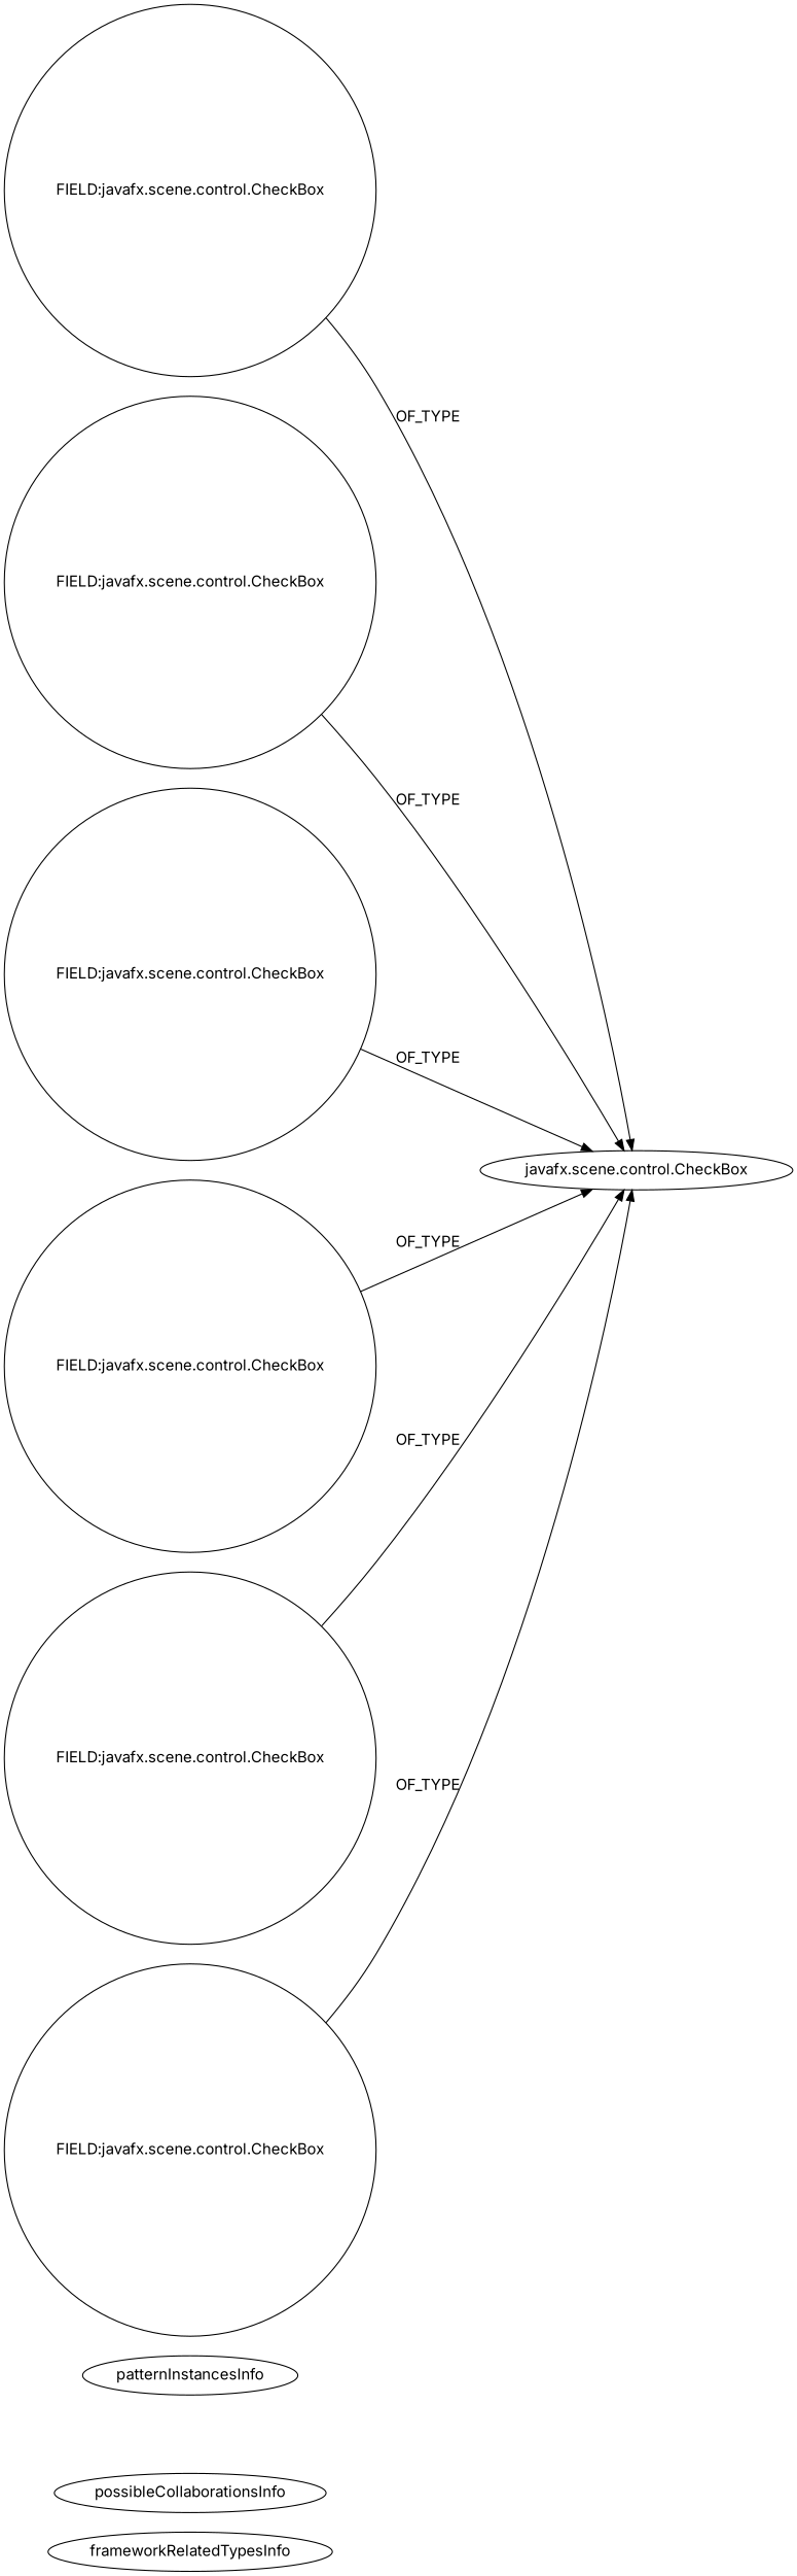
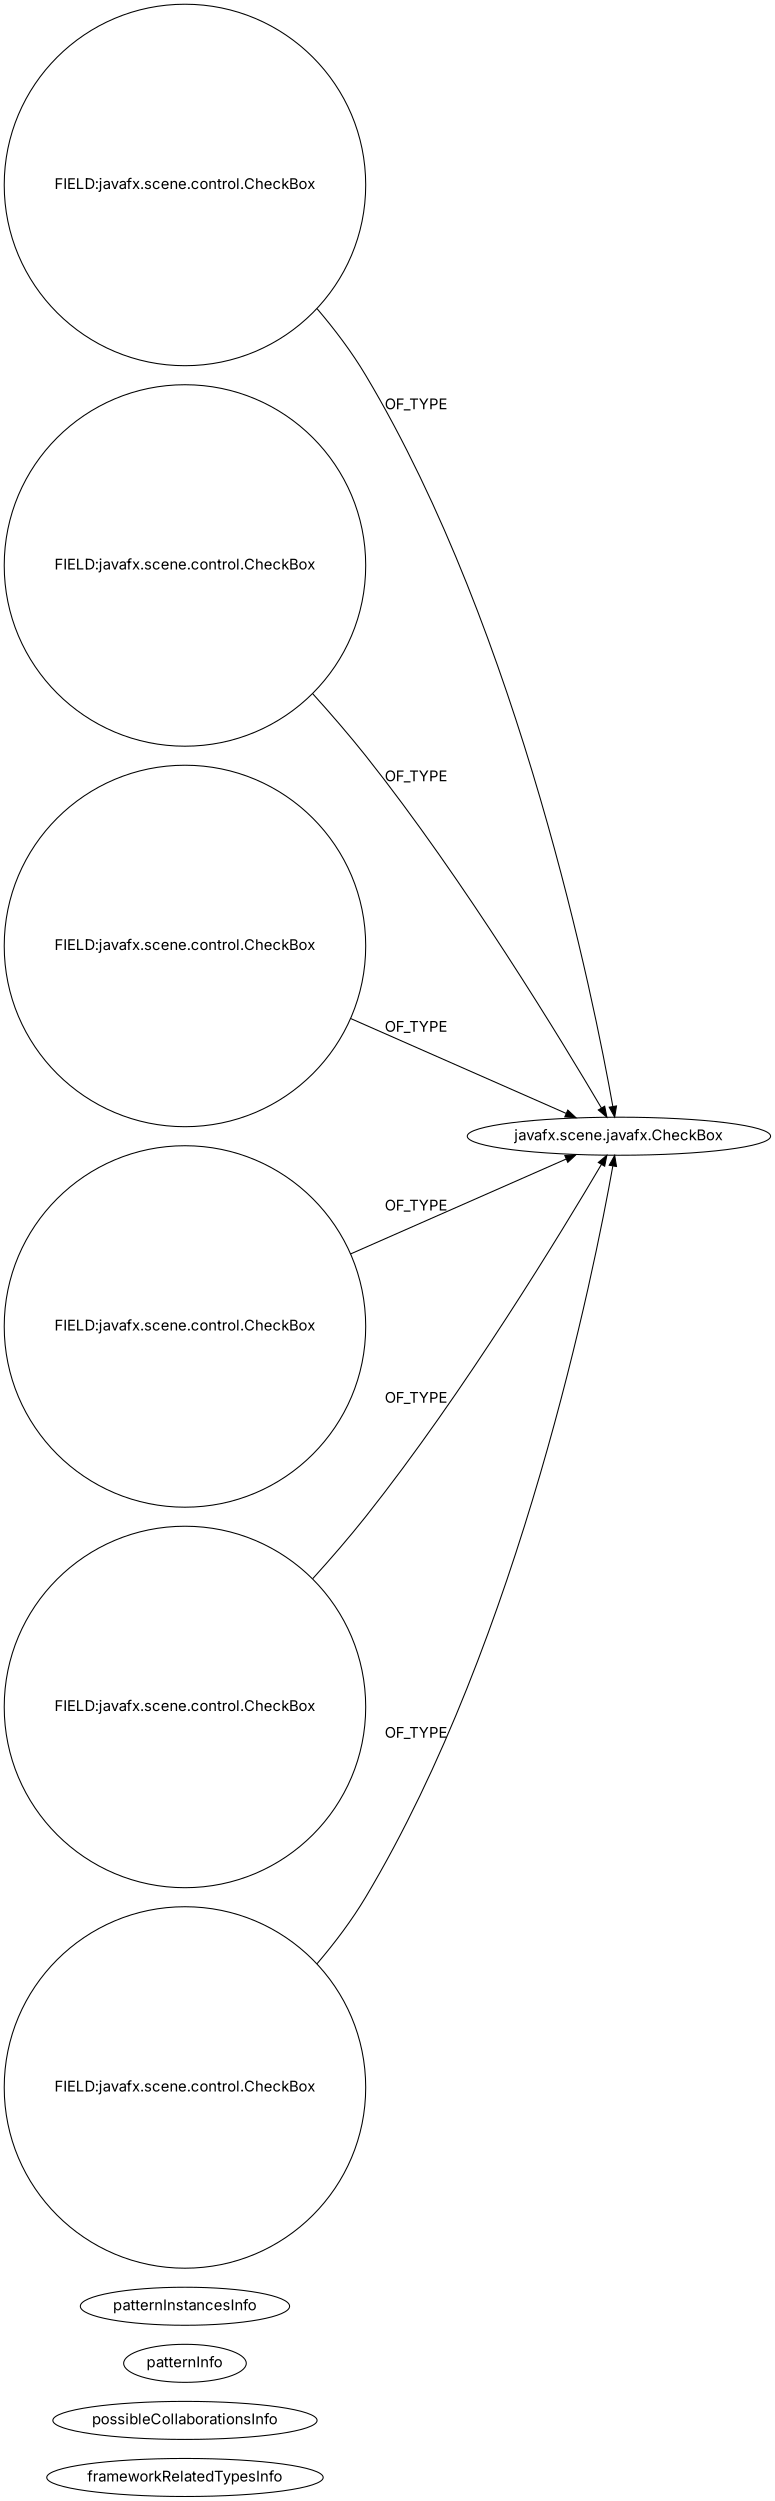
  digraph {
    fontname=Inter
    rankdir=LR
    node [fontname=Inter isFrameworkType=false vertexType=FIELD_DECLARATION shape=circle]
    edge [fontname=Inter]
    frameworkRelatedTypesInfo [isFrameworkType="" vertexType="" shape=""]
    possibleCollaborationsInfo [isFrameworkType="" vertexType="" shape=""]
+   patternInfo [frequency=2.0 patternRootClient=null isFrameworkType="" vertexType="" shape=""]
    patternInstancesInfo [0="josesoler7-agendavital~/josesoler7-agendavital/agendavital-master/src/agendavital/vista/FXMLNuevasNoticiasController.java~FXMLNuevasNoticiasController~3371" 1="tarunbod-SummonCommandCreator~/tarunbod-SummonCommandCreator/SummonCommandCreator-master/src/me/FirstWorldAnarchy/scc/application/FXMLDocumentController.java~FXMLDocumentController~4474" isFrameworkType="" vertexType="" shape=""]
-   n5 [label="javafx.scene.control.CheckBox" vertexType=FRAMEWORK_CLASS_TYPE shape=""]
+   n5 [label="javafx.scene.javafx.CheckBox" vertexType=FRAMEWORK_CLASS_TYPE shape=""]
    n6 [label="FIELD:javafx.scene.control.CheckBox"]
    n7 [label="FIELD:javafx.scene.control.CheckBox"]
    n8 [label="FIELD:javafx.scene.control.CheckBox"]
    n9 [label="FIELD:javafx.scene.control.CheckBox"]
    n10 [label="FIELD:javafx.scene.control.CheckBox"]
    n11 [label="FIELD:javafx.scene.control.CheckBox"]
    n6 -> n5 [label=OF_TYPE]
    n7 -> n5 [label=OF_TYPE]
    n8 -> n5 [label=OF_TYPE]
    n9 -> n5 [label=OF_TYPE]
    n10 -> n5 [label=OF_TYPE]
    n11 -> n5 [label=OF_TYPE]
  }
